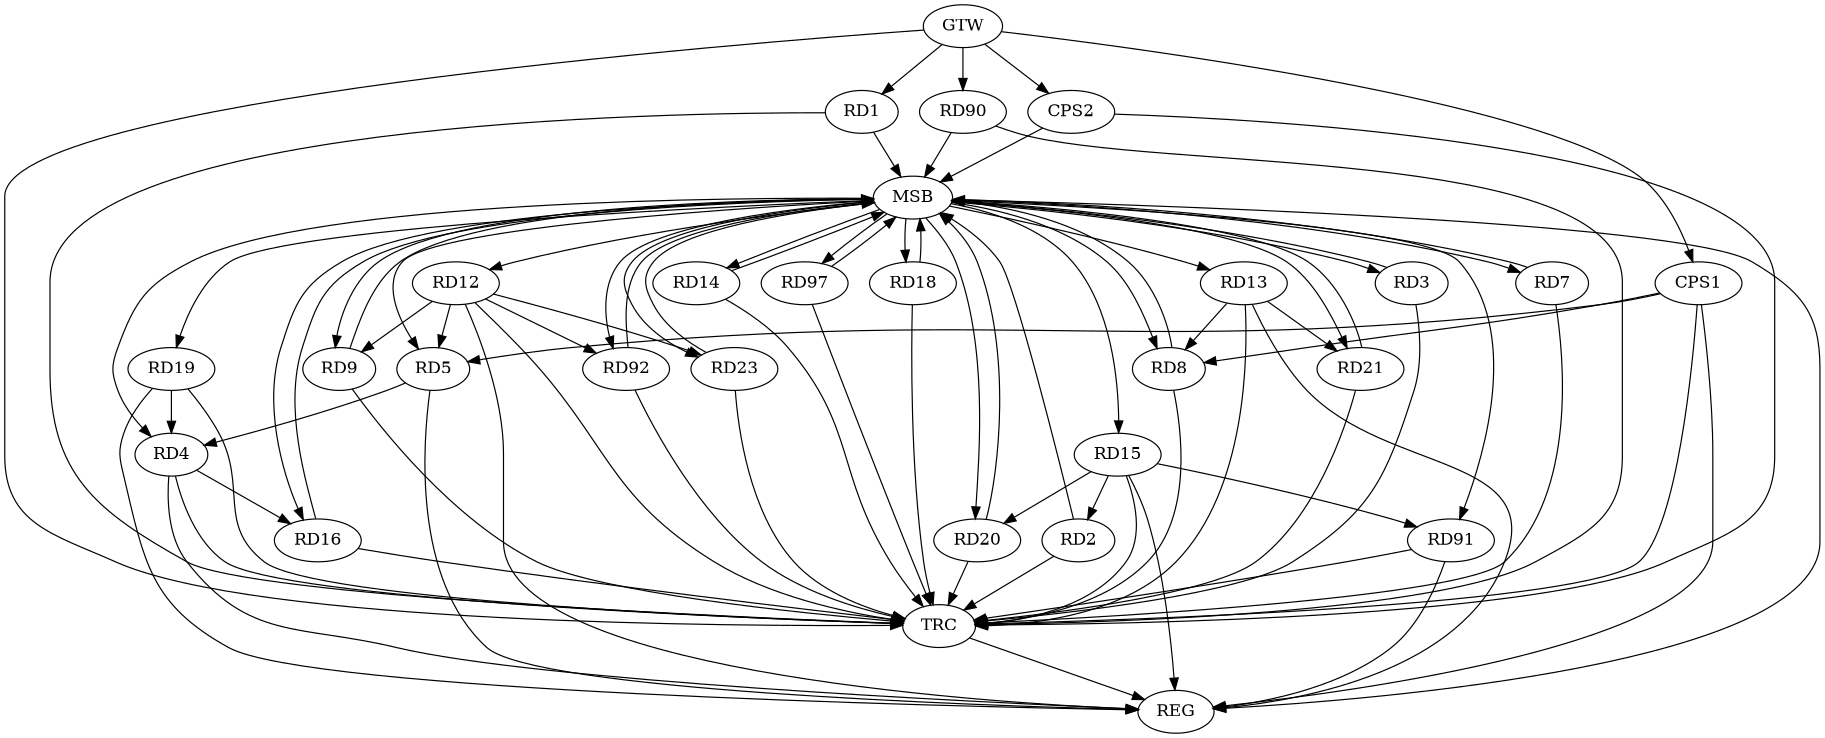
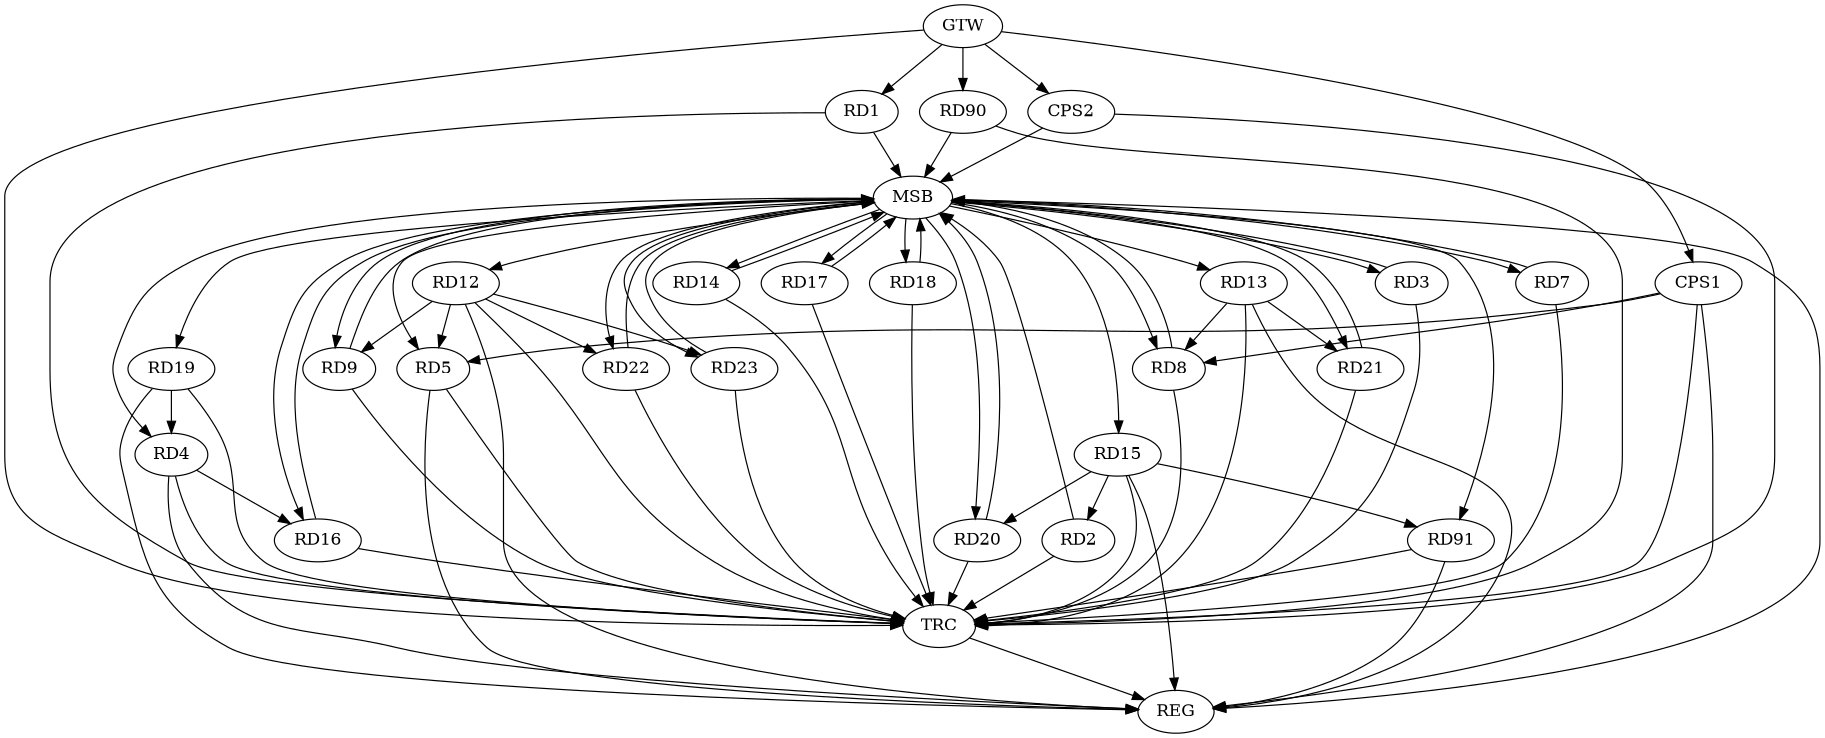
  strict digraph {
    n1 [label=RD1]
    n2 [label=MSB]
    n3 [label=TRC]
    n4 [label=RD3]
    n5 [label=RD4]
    n6 [label=RD16]
    n7 [label=REG]
    n8 [label=RD5]
    n9 [label=RD7]
    n10 [label=RD8]
    n11 [label=RD9]
    n12 [label=RD91]
    n13 [label=RD12]
-   n14 [label=RD92]
+   n14 [label=RD22]
    n15 [label=RD23]
    n16 [label=RD13]
    n17 [label=RD21]
    n18 [label=RD14]
    n19 [label=RD15]
    n20 [label=RD20]
-   n21 [label=RD97]
+   n21 [label=RD17]
    n22 [label=RD18]
    n23 [label=RD19]
    n24 [label=RD2]
    n25 [label=RD90]
    n26 [label=CPS1]
    n27 [label=CPS2]
    n28 [label=GTW]
    n1 -> n2
    n1 -> n3
    n2 -> n4
    n2 -> n5
    n2 -> n6
    n2 -> n7
    n2 -> n8
    n2 -> n9
    n2 -> n10
    n2 -> n11
    n2 -> n12
    n2 -> n13
    n2 -> n14
    n2 -> n15
    n2 -> n16
    n2 -> n17
    n2 -> n18
    n2 -> n19
    n2 -> n20
    n2 -> n21
    n2 -> n22
    n2 -> n23
    n3 -> n7
    n4 -> n2
    n4 -> n3
    n5 -> n3
    n5 -> n6
    n5 -> n7
    n6 -> n2
    n6 -> n3
-   n8 -> n5
+   n8 -> n3
    n8 -> n7
    n9 -> n2
    n9 -> n3
    n10 -> n2
    n10 -> n3
    n11 -> n2
    n11 -> n3
    n12 -> n3
    n12 -> n7
    n13 -> n3
    n13 -> n7
    n13 -> n8
    n13 -> n11
    n13 -> n14
    n13 -> n15
    n14 -> n2
    n14 -> n3
    n15 -> n2
    n15 -> n3
    n16 -> n3
    n16 -> n7
    n16 -> n10
    n16 -> n17
    n17 -> n2
    n17 -> n3
    n18 -> n2
    n18 -> n3
    n19 -> n3
    n19 -> n7
    n19 -> n12
    n19 -> n20
    n19 -> n24
    n20 -> n2
    n20 -> n3
    n21 -> n2
    n21 -> n3
    n22 -> n2
    n22 -> n3
    n23 -> n3
    n23 -> n5
    n23 -> n7
    n24 -> n2
    n24 -> n3
    n25 -> n2
    n25 -> n3
    n26 -> n3
    n26 -> n7
    n26 -> n8
    n26 -> n10
    n27 -> n2
    n27 -> n3
    n28 -> n1
    n28 -> n3
    n28 -> n25
    n28 -> n26
    n28 -> n27
  }
